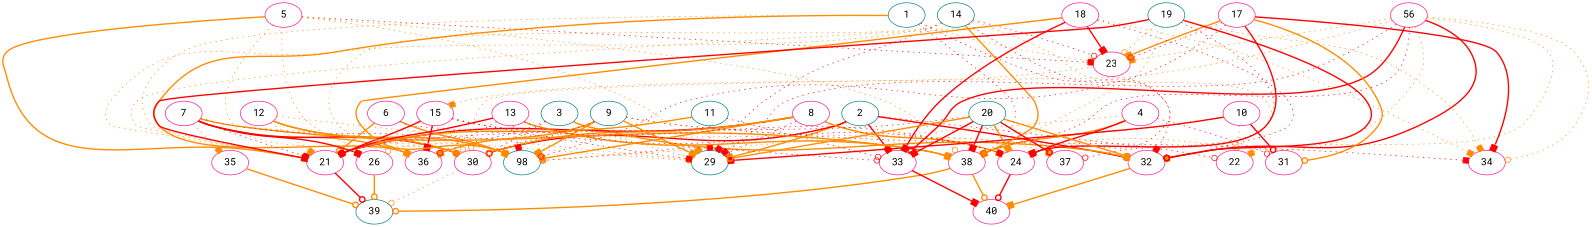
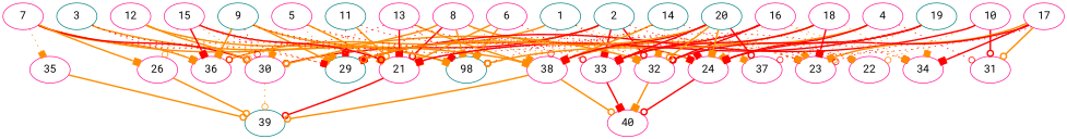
  digraph {
    fontname="Roboto Mono"
    node [alpha=0.18 color=deeppink fontname="Roboto Mono"]
    edge [arrowhead=odot color=darkorange fontname="Roboto Mono" style=dotted]
    1 [alpha=0.12 color=teal expect_size=43078656]
    21 [alpha=0.07 expect_size=16847872]
    23 [alpha=0.12 expect_size=39962624]
    32 [alpha=0.16 expect_size=14046208]
    36 [alpha=0.17 expect_size=39688192]
    38 [alpha=0.19 expect_size=51939328]
    39 [alpha=0.08 color=teal expect_size=42560512]
    40 [alpha=0.04 expect_size=31478784]
    2 [alpha=0.15 color=teal expect_size=8676352]
    22 [alpha=0.12 expect_size=6206464]
    n11 [alpha=0.16 color=teal expect_size=31993856 label=98]
    29 [alpha=0.15 color=teal expect_size=51518464]
    30 [alpha=0.09 expect_size=38754304]
    33 [expect_size=43373568]
    3 [alpha=0.14 color=teal expect_size=38439936]
    4 [alpha=0.08 expect_size=45953024]
    24 [alpha=0.09 expect_size=23970816]
    31 [expect_size=45109248]
    5 [alpha=0.04 expect_size=32084992]
    6 [alpha=0.16 expect_size=48610304]
    7 [alpha=0.14 expect_size=30031872]
    26 [alpha=0.04 expect_size=34836480]
    35 [alpha=0.02 expect_size=46010368]
    8 [alpha=0.09 expect_size=46872576]
    37 [expect_size=49129472]
    9 [color=teal expect_size=15728640]
    34 [alpha=0.17 expect_size=24728576]
    10 [expect_size=38454272]
    11 [alpha=0.15 color=teal expect_size=43240448]
    12 [alpha=0.14 expect_size=24995840]
    13 [alpha=0.13 expect_size=14069760]
    14 [alpha=0.14 color=teal expect_size=47407104]
    15 [alpha=0.10 expect_size=19220480]
-   16 [alpha=0.05 expect_size=27684864 label=56]
+   16 [alpha=0.05 expect_size=27684864]
    17 [alpha=0.14 expect_size=18657280]
    18 [alpha=0.08 expect_size=5635072]
    19 [alpha=0.15 color=teal expect_size=25758720]
    20 [alpha=0.03 color=teal expect_size=21296128]
    1 -> 21 [arrowhead=box]
    1 -> 23
    1 -> 32 [arrowhead=box color=red]
    1 -> 36 [style=bold]
    1 -> 38 [color=red]
    21 -> 39 [color=red style=bold]
    32 -> 40 [arrowhead=box style=bold]
    38 -> 39 [style=bold]
    38 -> 40 [style=bold]
    2 -> 32 [color=red style=bold]
    2 -> 22 [color=red]
    2 -> n11 [color=red]
    2 -> 29 [arrowhead=box style=bold]
    2 -> 30 [color=red style=bold]
    2 -> 33 [arrowhead=box color=red style=bold]
    30 -> 39
    33 -> 40 [arrowhead=box color=red style=bold]
    3 -> 32 [arrowhead=box style=bold]
    3 -> 36 [arrowhead=box color=red]
    3 -> 29
    3 -> 30 [color=red]
    4 -> 38 [style=bold]
    4 -> n11
    4 -> 24 [color=red style=bold]
    4 -> 31 [color=red]
    24 -> 40 [color=red style=bold]
    5 -> 21 [arrowhead=box style=bold]
    5 -> 23 [arrowhead=box color=red]
    5 -> 38
    5 -> n11
    5 -> 29 [arrowhead=box]
    5 -> 30 [arrowhead=box]
    6 -> 21 [style=bold]
    6 -> n11 [arrowhead=box style=bold]
    6 -> 33 [color=red]
    7 -> 21 [arrowhead=box color=red]
    7 -> 36 [arrowhead=box style=bold]
    7 -> 38 [arrowhead=box style=bold]
    7 -> n11 [color=red]
    7 -> 29
    7 -> 30 [color=red style=bold]
-   7 -> 26 [arrowhead=box color=red style=bold]
+   7 -> 26 [arrowhead=box style=bold]
    7 -> 35 [arrowhead=box]
    26 -> 39 [style=bold]
    35 -> 39 [style=bold]
    8 -> 21 [color=red style=bold]
    8 -> 38 [arrowhead=box]
    8 -> n11 [arrowhead=box style=bold]
    8 -> 29 [color=red]
    8 -> 30 [style=bold]
    8 -> 24 [arrowhead=box style=bold]
    8 -> 37 [arrowhead=box]
    9 -> 21 [color=red]
    9 -> 32 [arrowhead=box]
    9 -> 36 [arrowhead=box style=bold]
    9 -> n11 [arrowhead=box style=bold]
    9 -> 29 [arrowhead=box style=bold]
    9 -> 30 [color=red]
    9 -> 34 [arrowhead=box color=red]
    10 -> 38 [arrowhead=box]
    10 -> 22
    10 -> 29 [arrowhead=box color=red style=bold]
    10 -> 31 [color=red style=bold]
    11 -> 21 [style=bold]
    11 -> 29 [arrowhead=box color=red]
    11 -> 33 [color=red]
    12 -> 21 [arrowhead=box]
    12 -> n11 [style=bold]
    12 -> 29
    12 -> 30 [style=bold]
    13 -> 21 [arrowhead=box color=red style=bold]
    13 -> 36 [color=red]
    13 -> 38 [style=bold]
    13 -> n11 [arrowhead=box color=red]
    13 -> 24 [arrowhead=box color=red]
    14 -> 21
    14 -> 23 [color=red]
    14 -> 32 [arrowhead=box]
    14 -> 38 [arrowhead=box style=bold]
    14 -> n11
    14 -> 29 [arrowhead=box color=red]
    14 -> 24 [arrowhead=box color=red]
    15 -> 21 [color=red style=bold]
-   23 -> 15 [arrowhead=box]
+   15 -> 23 [arrowhead=box]
    15 -> 36 [arrowhead=box color=red style=bold]
    15 -> 38
    15 -> 29 [arrowhead=box color=red]
    15 -> 30
    15 -> 24 [color=red]
    15 -> 26
    16 -> 23 [arrowhead=box]
    16 -> 32 [color=red style=bold]
    16 -> 38 [color=red]
    16 -> 22 [arrowhead=box]
    16 -> 29 [arrowhead=box color=red]
    16 -> 30
    16 -> 33 [color=red style=bold]
    16 -> 24 [arrowhead=box]
    16 -> 34
    17 -> 23 [arrowhead=box style=bold]
    17 -> 23 [color=red]
    17 -> n11 [color=red]
    17 -> 24 [arrowhead=box color=red style=bold]
    17 -> 31 [style=bold]
    17 -> 34 [arrowhead=box color=red style=bold]
    18 -> 21
    18 -> 23 [arrowhead=box color=red style=bold]
    18 -> 32 [color=red]
    18 -> n11 [style=bold]
    18 -> 33 [arrowhead=box color=red style=bold]
    18 -> 34 [arrowhead=box]
    19 -> 21 [arrowhead=box color=red style=bold]
    19 -> 23
    19 -> 32 [color=red style=bold]
    19 -> 38
    19 -> 37 [color=red]
    19 -> 34 [arrowhead=box]
    20 -> 21 [color=red]
    20 -> 32 [style=bold]
    20 -> 38 [arrowhead=box color=red style=bold]
    20 -> 29 [style=bold]
    20 -> 33 [arrowhead=box color=red style=bold]
    20 -> 24 [arrowhead=box style=bold]
    20 -> 37 [color=red style=bold]
  }
